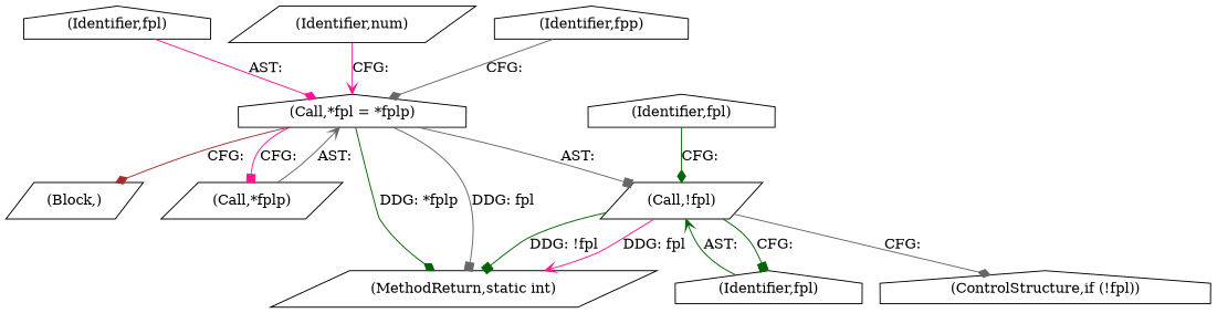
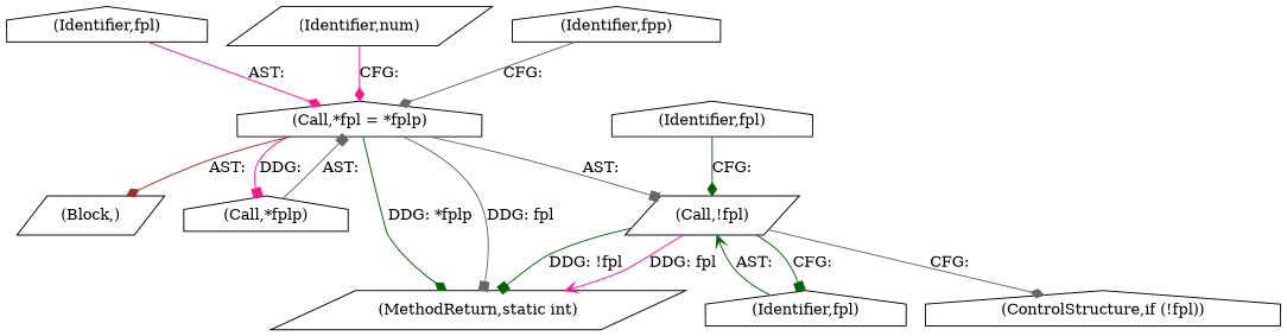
  digraph {
    node [shape=house]
    edge [arrowhead=diamond color=gray40]
    n1 [label="(Call,*fpl = *fplp)"]
    n2 [label="(Call,!fpl)" shape=parallelogram]
-   n3 [label="(Call,*fplp)" shape=parallelogram]
+   n3 [label="(Call,*fplp)"]
    n4 [label="(Block,)" shape=parallelogram]
    n5 [label="(MethodReturn,static int)" shape=parallelogram]
    n6 [label="(ControlStructure,if (!fpl))"]
    n7 [label="(Identifier,fpl)"]
    n8 [label="(Identifier,fpl)"]
    n9 [label="(Identifier,fpl)"]
    n10 [label="(Identifier,num)" shape=parallelogram]
    n11 [label="(Identifier,fpp)"]
    n1 -> n2 [arrowhead=box label="AST: "]
-   n1 -> n3 [arrowhead=box color=deeppink label="CFG: "]
-   n1 -> n4 [color=brown label="CFG: "]
+   n1 -> n3 [arrowhead=box color=deeppink label="DDG: "]
+   n1 -> n4 [color=brown label="AST: "]
    n1 -> n5 [arrowhead=box label="DDG: fpl"]
    n1 -> n5 [color=darkgreen label="DDG: *fplp"]
    n2 -> n5 [arrowhead=box color=darkgreen label="DDG: !fpl"]
    n2 -> n5 [arrowhead=vee color=deeppink label="DDG: fpl"]
    n2 -> n6 [label="CFG: "]
    n2 -> n7 [arrowhead=box color=darkgreen label="CFG: "]
-   n3 -> n1 [arrowhead=vee label="AST: "]
+   n3 -> n1 [arrowhead=box label="AST: "]
    n7 -> n2 [arrowhead=vee color=darkgreen label="AST: "]
    n8 -> n1 [color=deeppink label="AST: "]
    n9 -> n2 [color=darkgreen label="CFG: "]
-   n10 -> n1 [arrowhead=vee color=deeppink label="CFG: "]
+   n10 -> n1 [color=deeppink label="CFG: "]
    n11 -> n1 [label="CFG: "]
  }
